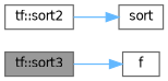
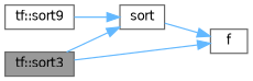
  digraph {
    rankdir=LR
    node [color=grey40 fillcolor=white fontname=Helvetica fontsize=10 shape=box style=filled]
    edge [color=steelblue1 fontname=Helvetica fontsize=10 labelfontname=Helvetica labelfontsize=10 style=solid]
    n1 [color=gray40 fillcolor=grey60 fontcolor=black height=0.2 label="tf::sort3" width=0.4]
    n2 [height=0.2 label=sort width=0.4]
    n3 [height=0.2 label=f width=0.4]
-   n4 [height=0.2 label="tf::sort2" width=0.4]
+   n4 [height=0.2 label="tf::sort9" width=0.4]
+   n1 -> n2
    n1 -> n3
+   n2 -> n3
    n4 -> n2
  }
